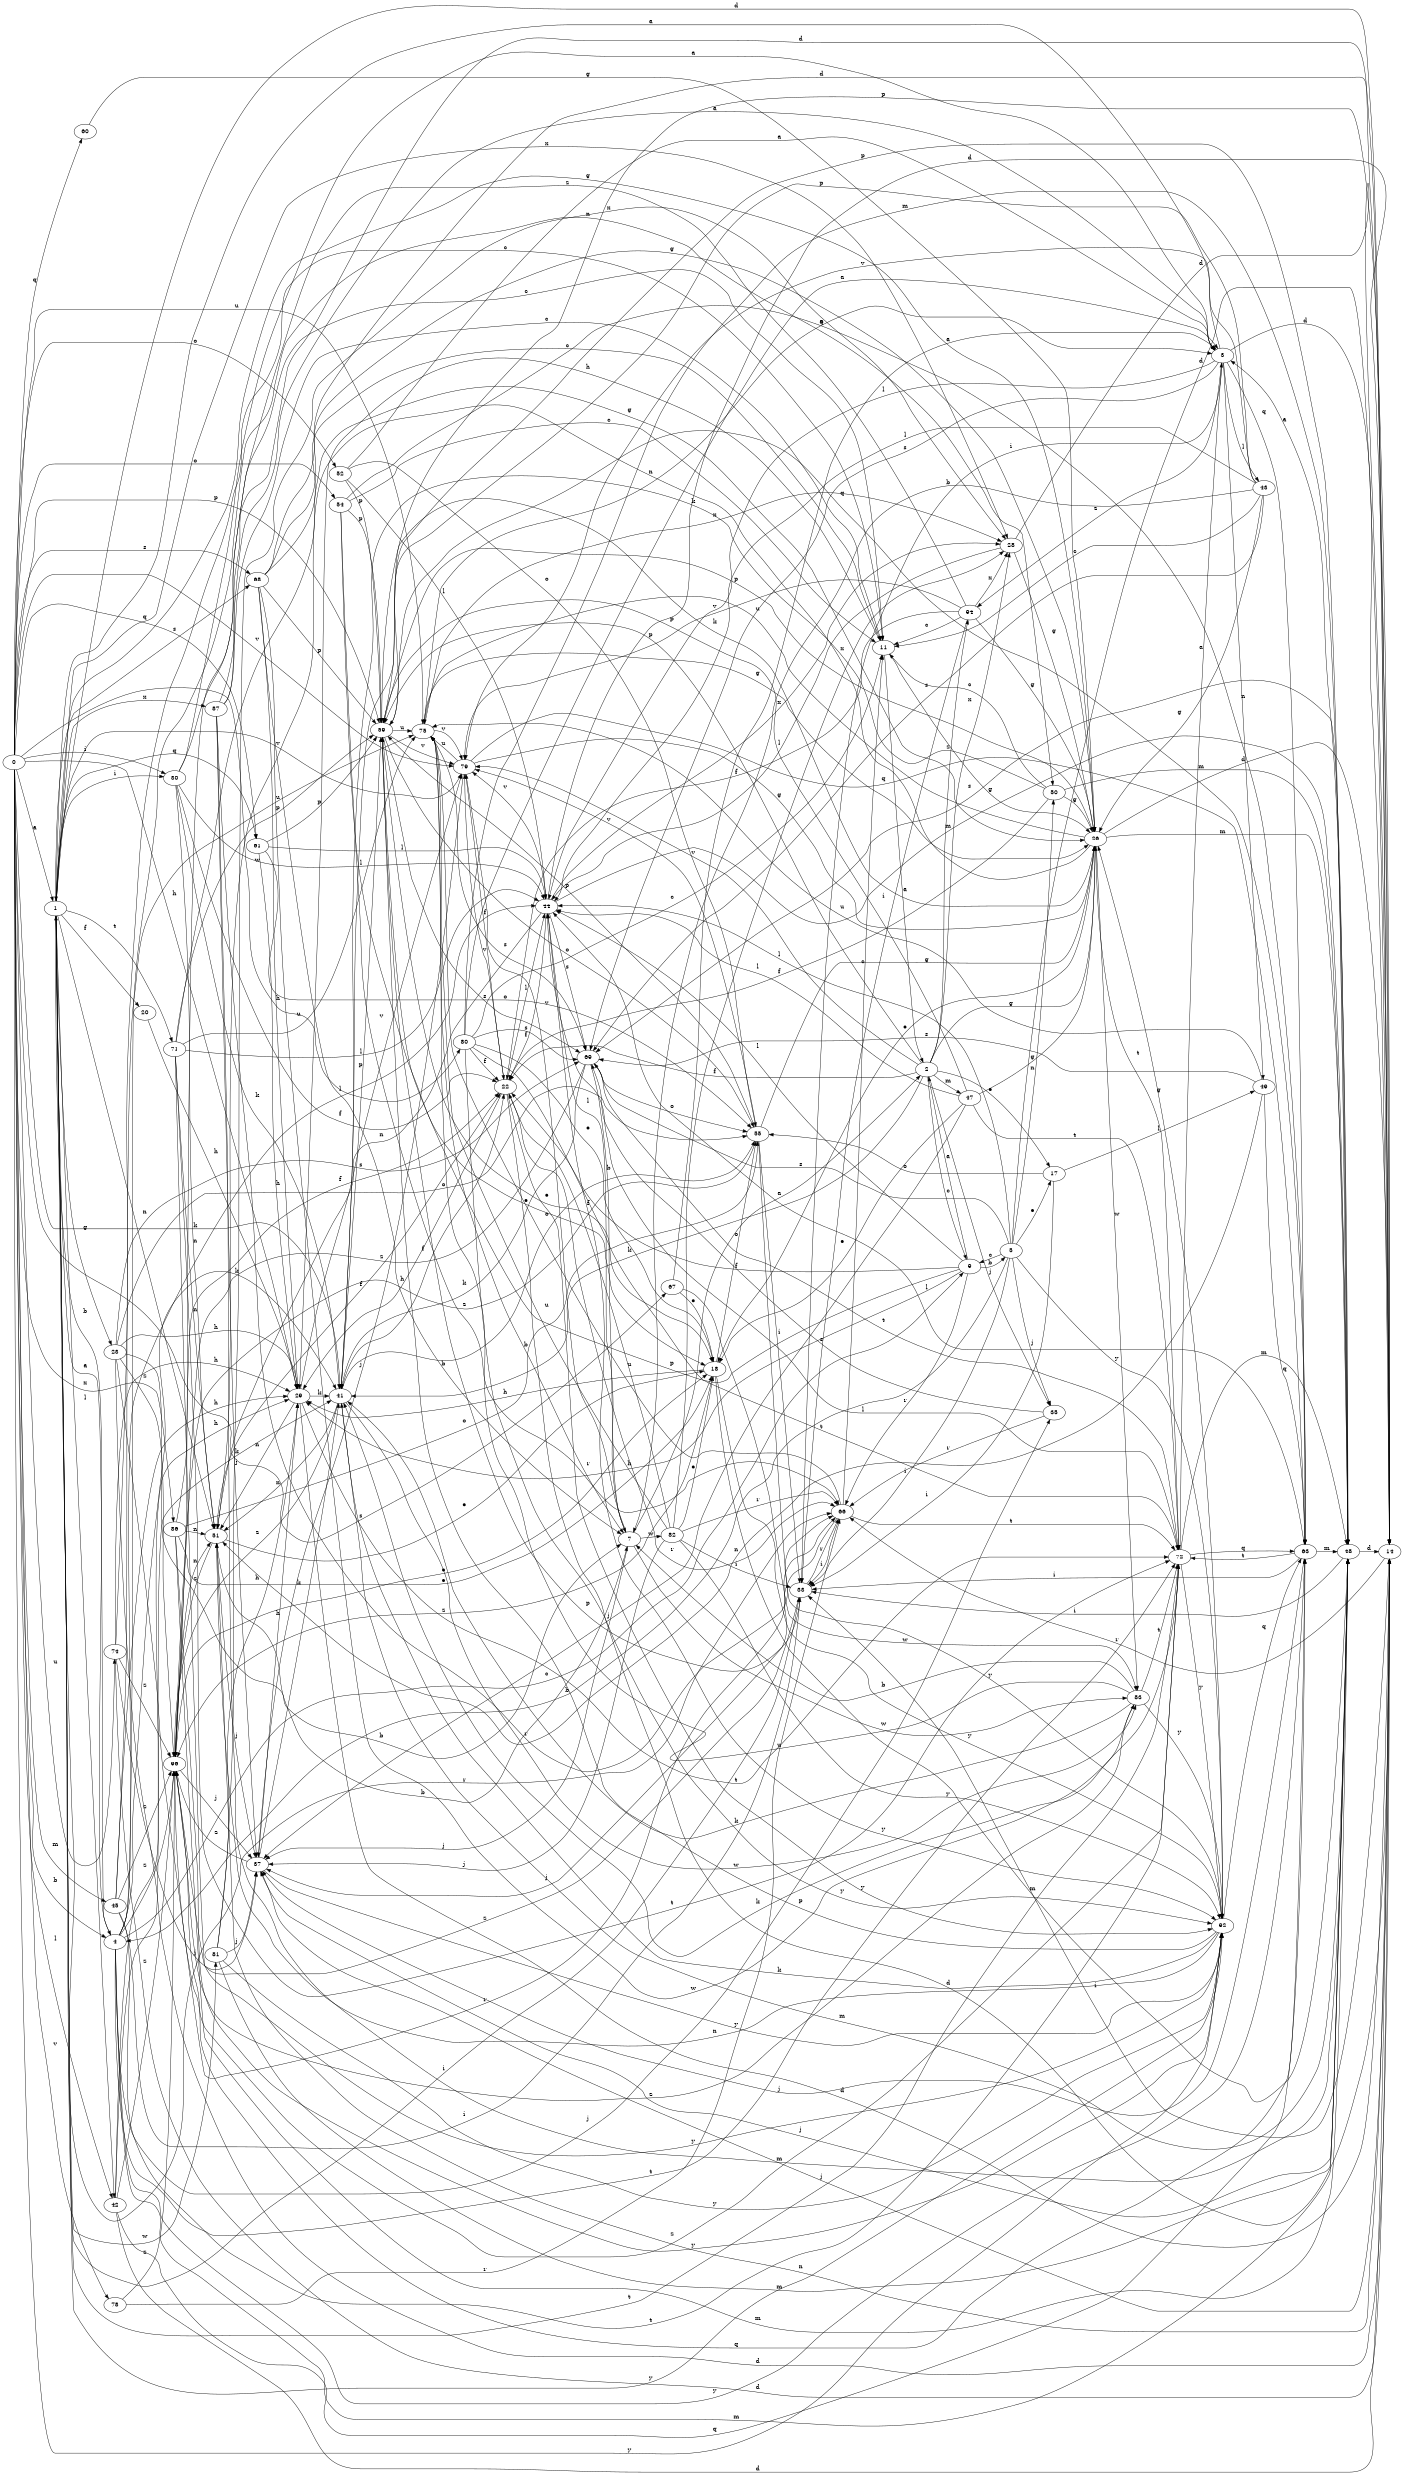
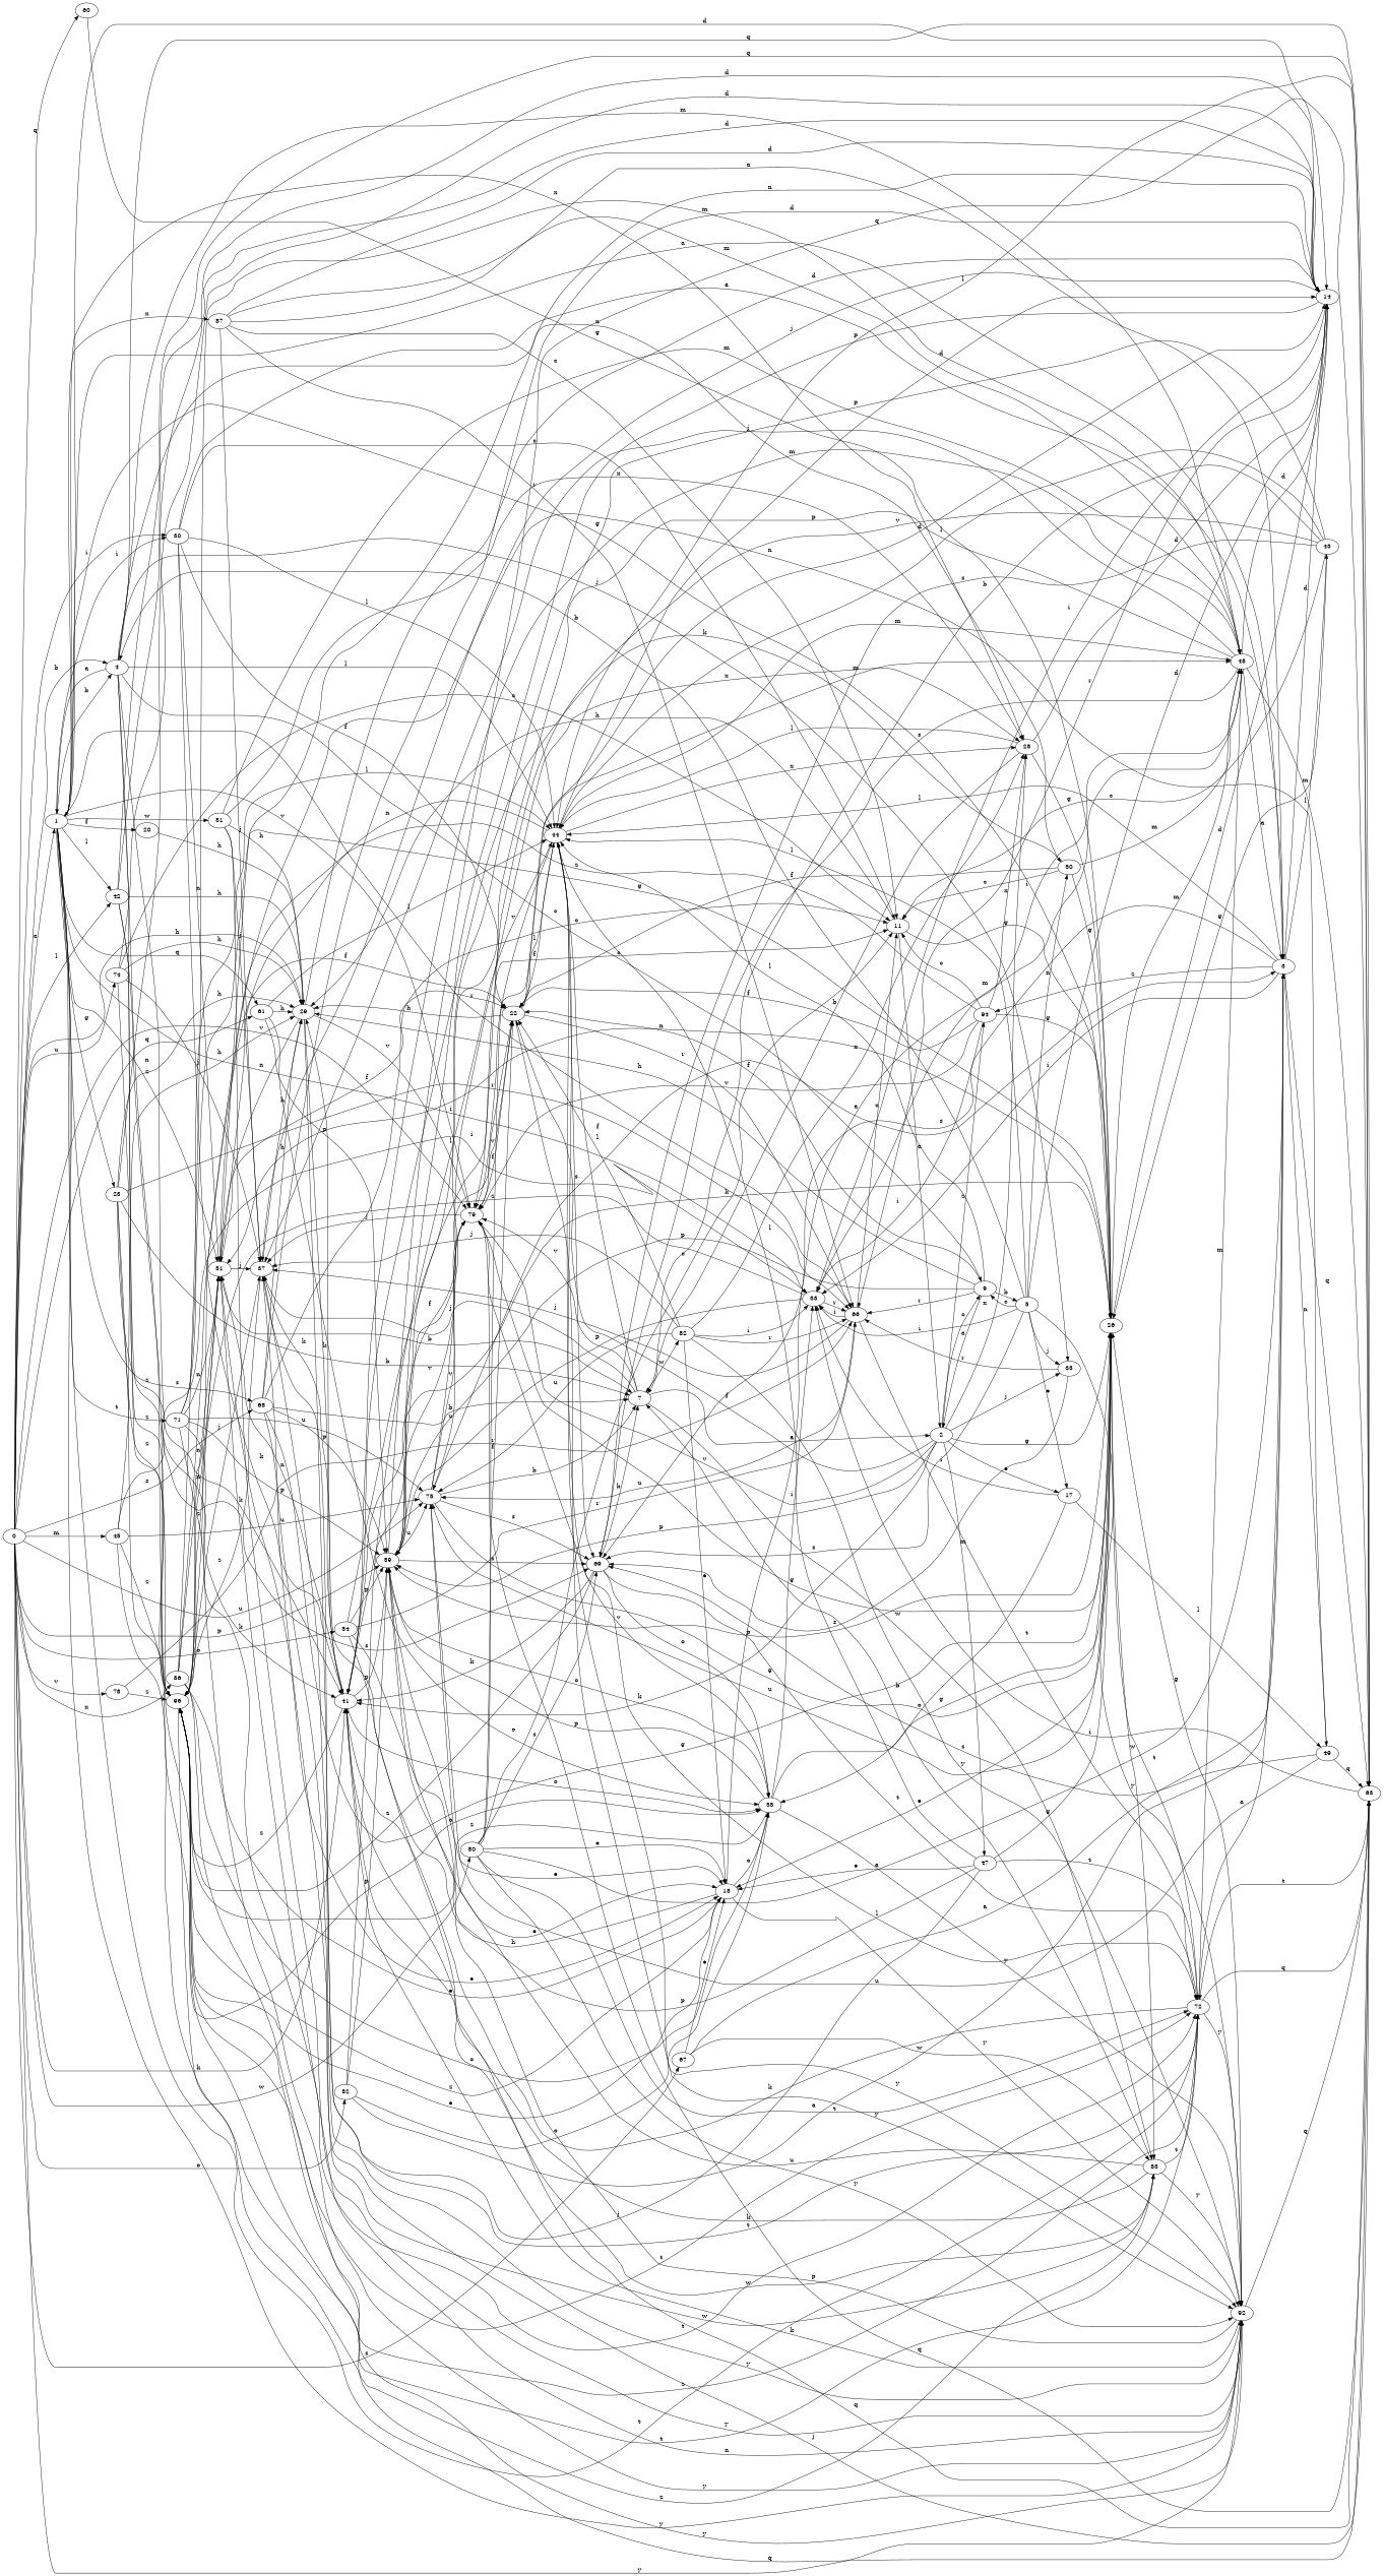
  strict digraph {
    rankdir=LR
    0
    1
    4
    29
    30
    41
    42
    45
    52
    54
    59
    60
    61
    67
    68
    74
    75
    78
    79
    80
    86
    92
    14
    20
    23
    26
    33
    66
    71
    72
    81
    87
    n33 [label=28]
    51
    9
    35
    44
    63
    48
    50
    96
    22
    3
    11
    83
    55
    18
    69
    7
    37
    2
    17
    47
    94
    5
    49
    43
    82
    0 -> 1 [label=a]
    0 -> 4 [label=b]
    0 -> 29 [label=h]
    0 -> 30 [label=i]
    0 -> 41 [label=k]
    0 -> 42 [label=l]
    0 -> 45 [label=m]
    0 -> 52 [label=o]
    0 -> 54 [label=o]
    0 -> 59 [label=p]
    0 -> 60 [label=q]
    0 -> 61 [label=q]
    0 -> 67 [label=s]
    0 -> 68 [label=s]
    0 -> 74 [label=u]
    0 -> 75 [label=u]
    0 -> 78 [label=v]
    0 -> 79 [label=v]
    0 -> 80 [label=w]
    0 -> 86 [label=x]
    0 -> 92 [label=y]
    1 -> 4 [label=b]
    1 -> 30 [label=i]
    1 -> 42 [label=l]
    1 -> 61 [label=q]
    1 -> 68 [label=s]
    1 -> 79 [label=v]
    1 -> 92 [label=y]
    1 -> 14 [label=d]
    1 -> 20 [label=f]
    1 -> 23 [label=g]
    1 -> 26 [label=g]
    1 -> 33 [label=i]
    1 -> 66 [label=r]
    1 -> 71 [label=t]
    1 -> 72 [label=t]
    1 -> 81 [label=w]
    1 -> 87 [label=x]
    1 -> n33 [label=x]
    1 -> 51 [label=n]
    4 -> 1 [label=a]
    4 -> 41 [label=k]
    4 -> 72 [label=t]
    4 -> 9 [label=c]
    4 -> 35 [label=j]
    4 -> 44 [label=l]
-   4 -> 63 [label=y]
+   4 -> 63 [label=q]
    4 -> 48 [label=m]
    4 -> 50 [label=n]
    4 -> 96 [label=z]
    29 -> 41 [label=k]
    29 -> 79 [label=v]
    29 -> 14 [label=d]
    29 -> 72 [label=t]
    29 -> 51 [label=n]
    30 -> 41 [label=k]
    30 -> 51 [label=n]
    30 -> 44 [label=l]
    30 -> 22 [label=f]
    30 -> 3 [label=a]
    30 -> 11 [label=c]
    41 -> 59 [label=p]
    41 -> 51 [label=n]
    41 -> 48 [label=m]
    41 -> 96 [label=z]
    41 -> 22 [label=f]
    41 -> 83 [label=w]
    41 -> 55 [label=o]
    42 -> 29 [label=h]
    42 -> 41 [label=k]
    42 -> 14 [label=d]
    42 -> 63 [label=q]
    42 -> 96 [label=z]
    45 -> 29 [label=h]
    45 -> 75 [label=u]
    45 -> 33 [label=i]
    45 -> 72 [label=t]
    45 -> 96 [label=z]
    52 -> 59 [label=p]
    52 -> 44 [label=l]
    52 -> 3 [label=a]
    52 -> 55 [label=o]
    54 -> 59 [label=p]
    54 -> 66 [label=r]
    54 -> 63 [label=q]
    54 -> 11 [label=c]
    54 -> 18 [label=e]
    59 -> 75 [label=u]
    59 -> 79 [label=v]
    59 -> 63 [label=q]
    59 -> 55 [label=o]
    59 -> 18 [label=e]
    59 -> 69 [label=s]
    60 -> 26 [label=g]
    61 -> 29 [label=h]
    61 -> 59 [label=p]
    61 -> 44 [label=l]
    61 -> 55 [label=o]
    67 -> 3 [label=a]
    67 -> 83 [label=w]
    67 -> 18 [label=e]
    68 -> 29 [label=h]
    68 -> 59 [label=p]
    68 -> 14 [label=d]
    68 -> 26 [label=g]
    68 -> 11 [label=c]
    68 -> 83 [label=w]
    68 -> 7 [label=b]
    74 -> 29 [label=h]
    74 -> 14 [label=d]
    74 -> 96 [label=z]
    74 -> 11 [label=c]
    74 -> 37 [label=j]
    75 -> 79 [label=v]
    75 -> 26 [label=g]
    75 -> n33 [label=x]
    75 -> 3 [label=a]
    75 -> 69 [label=s]
    75 -> 7 [label=b]
    78 -> 66 [label=r]
    78 -> 96 [label=z]
    79 -> 75 [label=u]
    79 -> 26 [label=g]
    79 -> 63 [label=q]
    79 -> 22 [label=f]
    79 -> 37 [label=j]
    80 -> 92 [label=y]
    80 -> 72 [label=t]
    80 -> 48 [label=m]
    80 -> 22 [label=f]
    80 -> 3 [label=a]
    80 -> 11 [label=c]
    80 -> 18 [label=e]
    80 -> 69 [label=s]
    86 -> 92 [label=y]
    86 -> 51 [label=n]
    86 -> 48 [label=m]
    86 -> 22 [label=f]
    86 -> 55 [label=o]
    86 -> 18 [label=e]
    92 -> 41 [label=k]
    92 -> 59 [label=p]
    92 -> 26 [label=g]
    92 -> 51 [label=n]
    92 -> 63 [label=q]
    14 -> 59 [label=p]
    14 -> 33 [label=i]
    14 -> 66 [label=r]
    14 -> 51 [label=n]
    14 -> 37 [label=j]
    20 -> 29 [label=h]
    23 -> 29 [label=h]
    23 -> 14 [label=d]
    23 -> 66 [label=r]
    23 -> 96 [label=z]
    23 -> 55 [label=o]
    23 -> 69 [label=s]
    23 -> 7 [label=b]
    26 -> 41 [label=k]
    26 -> 59 [label=p]
    26 -> 75 [label=u]
    26 -> 14 [label=d]
    26 -> 72 [label=t]
    26 -> 51 [label=n]
    26 -> 48 [label=m]
    26 -> 83 [label=w]
    26 -> 18 [label=e]
    33 -> 59 [label=p]
    33 -> 66 [label=r]
    33 -> 96 [label=z]
    66 -> 75 [label=u]
    66 -> 33 [label=i]
    66 -> 72 [label=t]
    66 -> 11 [label=c]
    66 -> 37 [label=j]
    71 -> 59 [label=p]
    71 -> 75 [label=u]
    71 -> 92 [label=y]
    71 -> 26 [label=g]
    71 -> 72 [label=t]
    71 -> 51 [label=n]
    71 -> 44 [label=l]
    72 -> 41 [label=k]
    72 -> 92 [label=y]
    72 -> 44 [label=l]
    72 -> 63 [label=q]
    72 -> 48 [label=m]
    72 -> 96 [label=z]
    72 -> 3 [label=a]
    81 -> 29 [label=h]
    81 -> 92 [label=y]
    81 -> n33 [label=x]
    81 -> 48 [label=m]
    81 -> 37 [label=j]
    87 -> 14 [label=d]
    87 -> 66 [label=r]
    87 -> 48 [label=m]
    87 -> 3 [label=a]
    87 -> 11 [label=c]
    87 -> 37 [label=j]
    n33 -> 14 [label=d]
    n33 -> 26 [label=g]
    n33 -> 44 [label=l]
+   n33 -> 7 [label=b]
    51 -> 96 [label=z]
    51 -> 22 [label=f]
    51 -> 18 [label=e]
    51 -> 7 [label=b]
    51 -> 37 [label=j]
    9 -> 29 [label=h]
    9 -> 59 [label=p]
    9 -> 66 [label=r]
    9 -> 44 [label=l]
    9 -> 22 [label=f]
    9 -> 2 [label=a]
    9 -> 5 [label=b]
    35 -> 66 [label=r]
    35 -> 69 [label=s]
    44 -> 79 [label=v]
    44 -> 92 [label=y]
    44 -> 14 [label=d]
    44 -> n33 [label=x]
    44 -> 51 [label=n]
    44 -> 48 [label=m]
    44 -> 22 [label=f]
    44 -> 69 [label=s]
    63 -> 33 [label=i]
    63 -> 72 [label=t]
    63 -> 44 [label=l]
-   63 -> 48 [label=m]
+   48 -> 63 [label=m]
    63 -> 37 [label=j]
    48 -> 59 [label=p]
    48 -> 14 [label=d]
    48 -> 33 [label=i]
    48 -> 3 [label=a]
    48 -> 69 [label=s]
    48 -> 37 [label=j]
    50 -> 41 [label=k]
    50 -> 26 [label=g]
    50 -> 48 [label=m]
    50 -> 22 [label=f]
    50 -> 11 [label=c]
    96 -> 51 [label=n]
    96 -> 63 [label=q]
    96 -> 18 [label=e]
    96 -> 37 [label=j]
    22 -> 29 [label=h]
    22 -> 79 [label=v]
    22 -> 92 [label=y]
    22 -> 14 [label=d]
    22 -> 66 [label=r]
    22 -> 44 [label=l]
    3 -> 1 [label=a]
    3 -> 14 [label=d]
    3 -> 33 [label=i]
    3 -> 44 [label=l]
    3 -> 63 [label=q]
    3 -> 69 [label=s]
    3 -> 94 [label=z]
    3 -> 49 [label=n]
    3 -> 43 [label=l]
    11 -> 29 [label=h]
    11 -> 26 [label=g]
    11 -> 2 [label=a]
    83 -> 41 [label=k]
    83 -> 75 [label=u]
    83 -> 92 [label=y]
    83 -> 72 [label=t]
    83 -> 96 [label=z]
    83 -> 7 [label=b]
    55 -> 59 [label=p]
    55 -> 79 [label=v]
    55 -> 92 [label=y]
    55 -> 26 [label=g]
    55 -> 33 [label=i]
    55 -> 96 [label=z]
    18 -> 29 [label=h]
    18 -> 92 [label=y]
    18 -> 48 [label=m]
    18 -> 96 [label=z]
    18 -> 55 [label=o]
    69 -> 41 [label=k]
    69 -> 72 [label=t]
    69 -> 96 [label=z]
    69 -> 55 [label=o]
    69 -> 7 [label=b]
    7 -> 79 [label=v]
    7 -> 44 [label=l]
    7 -> 83 [label=w]
    7 -> 37 [label=j]
    7 -> 2 [label=a]
    7 -> 82 [label=w]
    37 -> 29 [label=h]
    37 -> 41 [label=k]
    37 -> 92 [label=y]
    37 -> 96 [label=z]
    2 -> 41 [label=k]
    2 -> 59 [label=p]
    2 -> 79 [label=v]
    2 -> 26 [label=g]
    2 -> n33 [label=x]
    2 -> 9 [label=c]
    2 -> 35 [label=j]
    2 -> 22 [label=f]
    2 -> 17 [label=e]
    2 -> 47 [label=m]
    2 -> 94 [label=z]
    17 -> 33 [label=i]
    17 -> 55 [label=o]
    17 -> 49 [label=l]
    47 -> 59 [label=p]
    47 -> 26 [label=g]
    47 -> 72 [label=t]
    47 -> 44 [label=l]
    47 -> 18 [label=e]
    47 -> 37 [label=j]
    94 -> 79 [label=v]
    94 -> 26 [label=g]
    94 -> 33 [label=i]
    94 -> n33 [label=x]
    94 -> 96 [label=z]
    94 -> 22 [label=f]
    94 -> 11 [label=c]
    5 -> 4 [label=b]
    5 -> 92 [label=y]
    5 -> 14 [label=d]
    5 -> 33 [label=i]
    5 -> 9 [label=c]
    5 -> 35 [label=j]
    5 -> 44 [label=l]
    5 -> 50 [label=n]
    5 -> 69 [label=s]
    5 -> 17 [label=e]
    49 -> 75 [label=u]
    49 -> 51 [label=n]
    49 -> 63 [label=q]
    49 -> 69 [label=s]
    43 -> 59 [label=p]
    43 -> 79 [label=v]
    43 -> 26 [label=g]
    43 -> 44 [label=l]
    43 -> 11 [label=c]
    43 -> 69 [label=s]
    43 -> 7 [label=b]
    82 -> 75 [label=u]
    82 -> 92 [label=y]
    82 -> 33 [label=i]
    82 -> 66 [label=r]
    82 -> n33 [label=x]
    82 -> 22 [label=f]
    82 -> 18 [label=e]
    82 -> 37 [label=j]
  }
